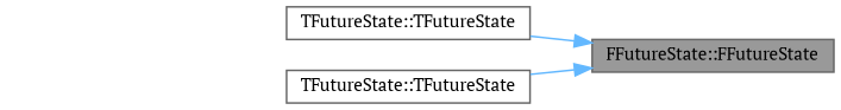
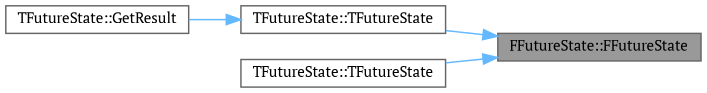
  digraph {
    rankdir=RL
    fontname="PT Serif"
    node [color=grey40 fillcolor=white fontname="PT Serif" fontsize=10 shape=box style=filled]
    edge [color=steelblue1 dir=back fontname="PT Serif" fontsize=10 labelfontname=Helvetica labelfontsize=10 style=solid]
    n1 [color=gray40 fillcolor=grey60 fontcolor=black height=0.2 label="FFutureState::FFutureState" width=0.4]
    n2 [height=0.2 label="TFutureState::TFutureState" width=0.4]
    n3 [height=0.2 label="TFutureState::TFutureState" width=0.4]
+   n4 [height=0.2 label="TFutureState::GetResult" width=0.4]
    n1 -> n2
    n1 -> n3
+   n2 -> n4
  }
